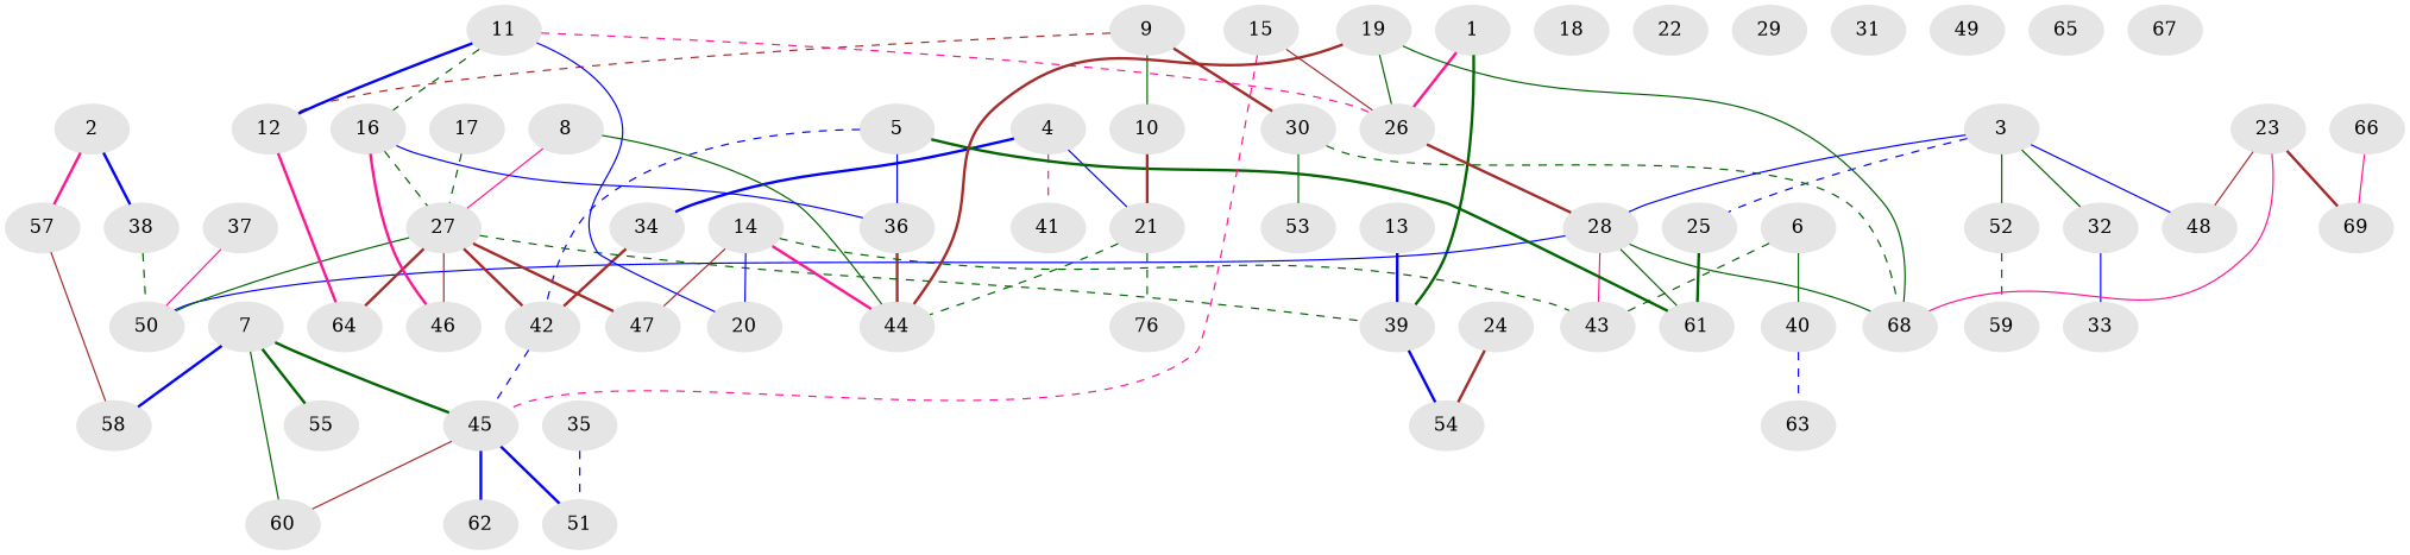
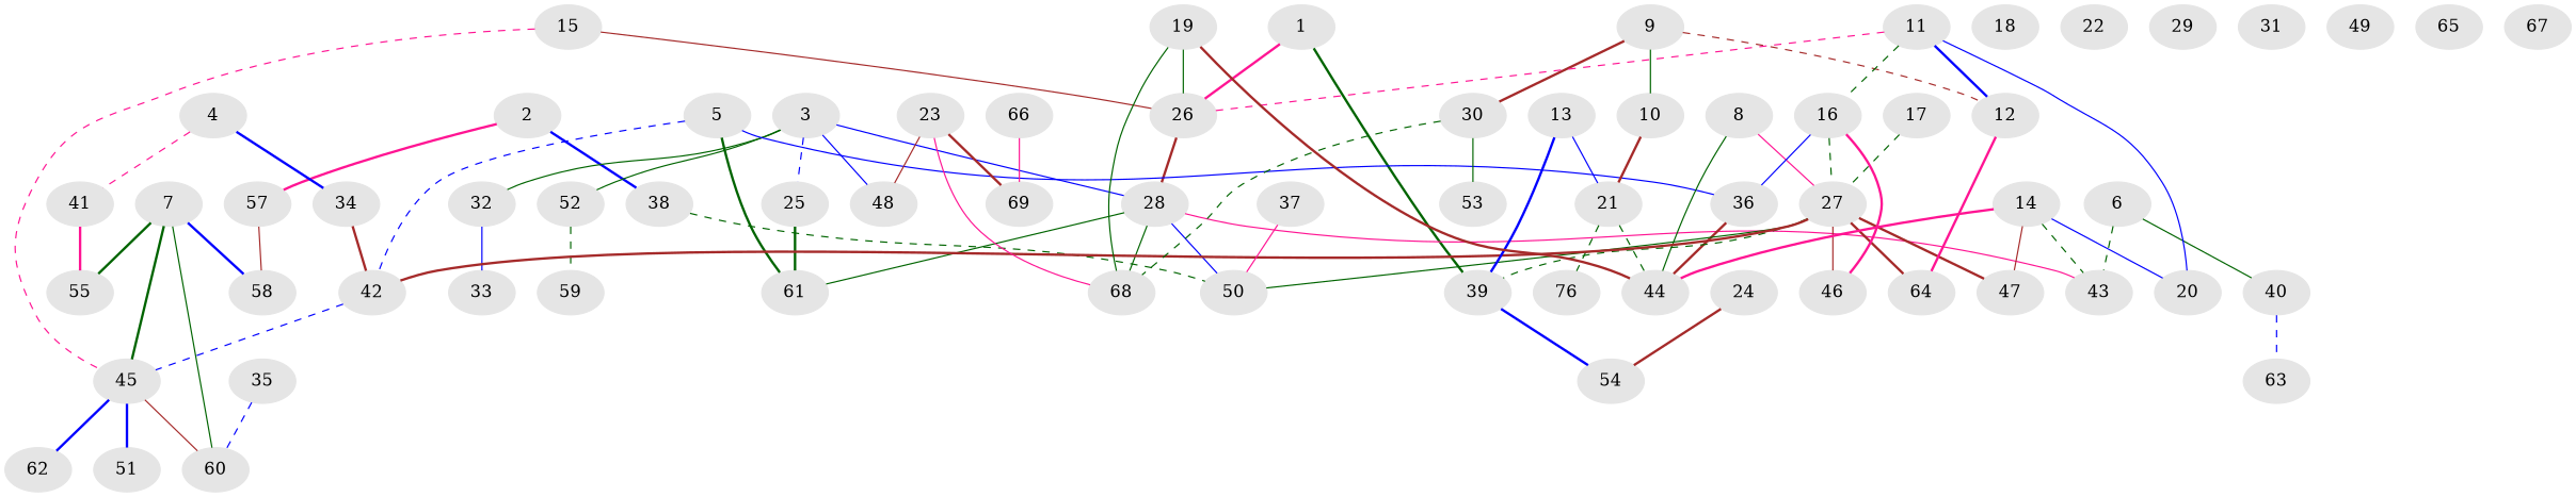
  graph {
    node [color=gray90 style=filled]
    edge [color=darkgreen style=solid]
    1
    26
    39
    28
    54
    2
    38
    57
    50
    58
    3
    25
    32
    48
    52
    61
    43
    68
    33
    59
    4
    21
    34
    41
    44
    n26 [label=76]
    42
    55
    5
    36
    45
    6
    40
    63
    7
    60
    51
    62
    8
    27
    64
    47
    46
    9
    10
    12
    30
    53
    11
    16
    20
    13
    14
    15
    17
    18
    19
    22
    23
    69
    24
    29
    31
    35
    37
    49
    65
    66
    67
    1 -- 26 [color=deeppink style=bold]
    1 -- 39 [style=bold]
    26 -- 28 [color=brown style=bold]
    39 -- 54 [color=blue style=bold]
    28 -- 50 [color=blue]
    28 -- 61
    28 -- 43 [color=deeppink]
    28 -- 68
    2 -- 38 [color=blue style=bold]
    2 -- 57 [color=deeppink style=bold]
    38 -- 50 [style=dashed]
    57 -- 58 [color=brown]
    3 -- 28 [color=blue]
    3 -- 25 [color=blue style=dashed]
    3 -- 32
    3 -- 48 [color=blue]
    3 -- 52
    25 -- 61 [style=bold]
    32 -- 33 [color=blue]
    52 -- 59 [style=dashed]
-   4 -- 21 [color=blue]
+   13 -- 21 [color=blue]
    4 -- 34 [color=blue style=bold]
    4 -- 41 [color=deeppink style=dashed]
    21 -- 44 [style=dashed]
    21 -- n26 [style=dashed]
    34 -- 42 [color=brown style=bold]
+   41 -- 55 [color=deeppink style=bold]
    42 -- 45 [color=blue style=dashed]
    5 -- 61 [style=bold]
    5 -- 42 [color=blue style=dashed]
    5 -- 36 [color=blue]
    36 -- 44 [color=brown style=bold]
    45 -- 60 [color=brown]
    45 -- 51 [color=blue style=bold]
    45 -- 62 [color=blue style=bold]
    6 -- 43 [style=dashed]
    6 -- 40
    40 -- 63 [color=blue style=dashed]
    7 -- 58 [color=blue style=bold]
    7 -- 55 [style=bold]
    7 -- 45 [style=bold]
    7 -- 60
    8 -- 44
    8 -- 27 [color=deeppink]
    27 -- 39 [style=dashed]
    27 -- 50
    27 -- 42 [color=brown style=bold]
    27 -- 64 [color=brown style=bold]
    27 -- 47 [color=brown style=bold]
    27 -- 46 [color=brown]
    9 -- 10
    9 -- 12 [color=brown style=dashed]
    9 -- 30 [color=brown style=bold]
    10 -- 21 [color=brown style=bold]
    12 -- 64 [color=deeppink style=bold]
    30 -- 68 [style=dashed]
    30 -- 53
    11 -- 26 [color=deeppink style=dashed]
    11 -- 12 [color=blue style=bold]
    11 -- 16 [style=dashed]
    11 -- 20 [color=blue]
    16 -- 36 [color=blue]
    16 -- 27 [style=dashed]
    16 -- 46 [color=deeppink style=bold]
    13 -- 39 [color=blue style=bold]
    14 -- 43 [style=dashed]
    14 -- 44 [color=deeppink style=bold]
    14 -- 47 [color=brown]
    14 -- 20 [color=blue]
    15 -- 26 [color=brown]
    15 -- 45 [color=deeppink style=dashed]
    17 -- 27 [style=dashed]
    19 -- 26
    19 -- 68
    19 -- 44 [color=brown style=bold]
    23 -- 48 [color=brown]
    23 -- 68 [color=deeppink]
    23 -- 69 [color=brown style=bold]
    24 -- 54 [color=brown style=bold]
-   35 -- 51 [color=blue style=dashed]
+   35 -- 60 [color=blue style=dashed]
    37 -- 50 [color=deeppink]
    66 -- 69 [color=deeppink]
  }
